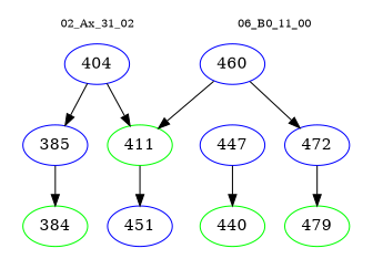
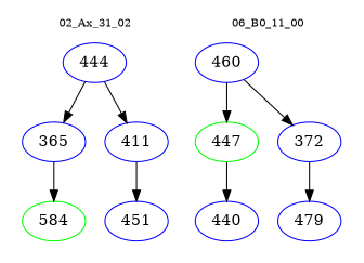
  digraph {
    node [color=blue]
    edge [color=black]
-   n1 [label=404]
-   n2 [label=385]
-   n3 [color=green label=411]
-   n4 [color=green label=384]
+   n1 [label=444]
+   n2 [label=365]
+   n3 [label=411]
+   n4 [color=green label=584]
    n5 [label=451]
    n6 [label=460]
-   n7 [label=447]
-   n8 [label=472]
-   n9 [color=green label=440]
-   n10 [color=green label=479]
+   n7 [color=green label=447]
+   n8 [label=372]
+   n9 [label=440]
+   n10 [label=479]
    subgraph cluster_1 {
      color=white
      fontsize=10
      label="02_Ax_31_02"
      n1
      n2
      n3
      n4
      n5
    }
    subgraph cluster_2 {
      color=white
      fontsize=10
      label="06_B0_11_00"
      n6
      n7
      n8
      n9
      n10
    }
    n1 -> n2
    n1 -> n3
    n2 -> n4
    n3 -> n5
-   n6 -> n3
+   n6 -> n7
    n6 -> n8
    n7 -> n9
    n8 -> n10
  }
